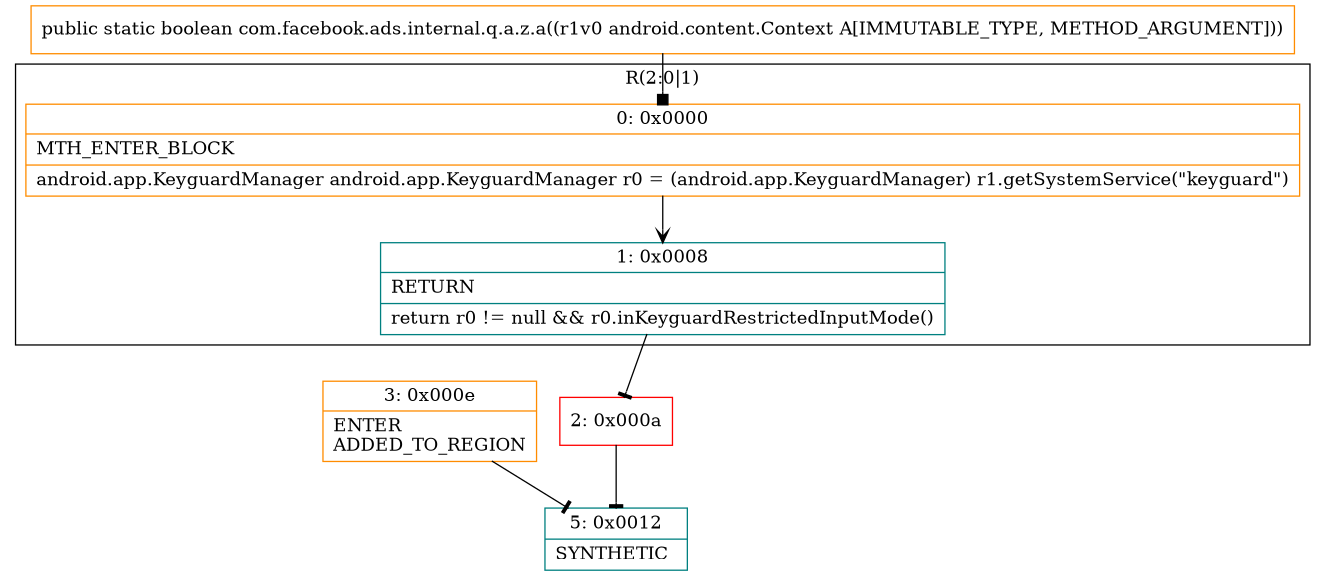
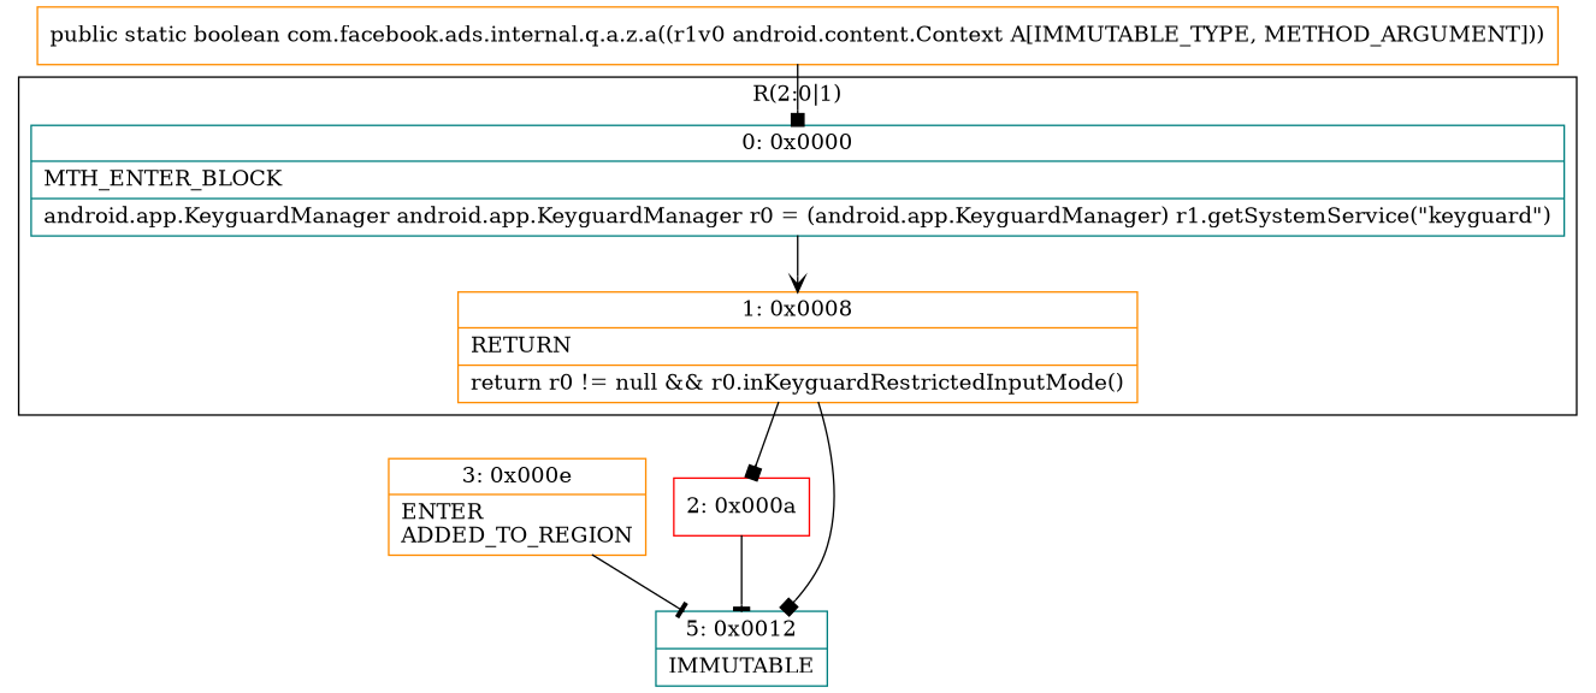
  digraph {
    node [color=teal shape=record]
    edge [arrowhead=tee]
-   n1 [color=darkorange label="{0\:\ 0x0000|MTH_ENTER_BLOCK\l|android.app.KeyguardManager android.app.KeyguardManager r0 = (android.app.KeyguardManager) r1.getSystemService(\"keyguard\")\l}"]
-   n2 [label="{1\:\ 0x0008|RETURN\l|return r0 != null && r0.inKeyguardRestrictedInputMode()\l}"]
+   n1 [label="{0\:\ 0x0000|MTH_ENTER_BLOCK\l|android.app.KeyguardManager android.app.KeyguardManager r0 = (android.app.KeyguardManager) r1.getSystemService(\"keyguard\")\l}"]
+   n2 [color=darkorange label="{1\:\ 0x0008|RETURN\l|return r0 != null && r0.inKeyguardRestrictedInputMode()\l}"]
    n3 [color=red label="{2\:\ 0x000a}"]
-   n4 [label="{5\:\ 0x0012|SYNTHETIC\l}"]
+   n4 [label="{5\:\ 0x0012|IMMUTABLE\l}"]
    n5 [color=darkorange label="{3\:\ 0x000e|ENTER\lADDED_TO_REGION\l}"]
    n6 [color=darkorange label="{public static boolean com.facebook.ads.internal.q.a.z.a((r1v0 android.content.Context A[IMMUTABLE_TYPE, METHOD_ARGUMENT])) }"]
    subgraph cluster_1 {
      label="R(2:0|1)"
      n1
      n2
    }
    n1 -> n2 [arrowhead=vee]
-   n2 -> n3
+   n2 -> n3 [arrowhead=box]
+   n2 -> n4 [arrowhead=box]
    n3 -> n4
    n5 -> n4
    n6 -> n1 [arrowhead=box]
  }
